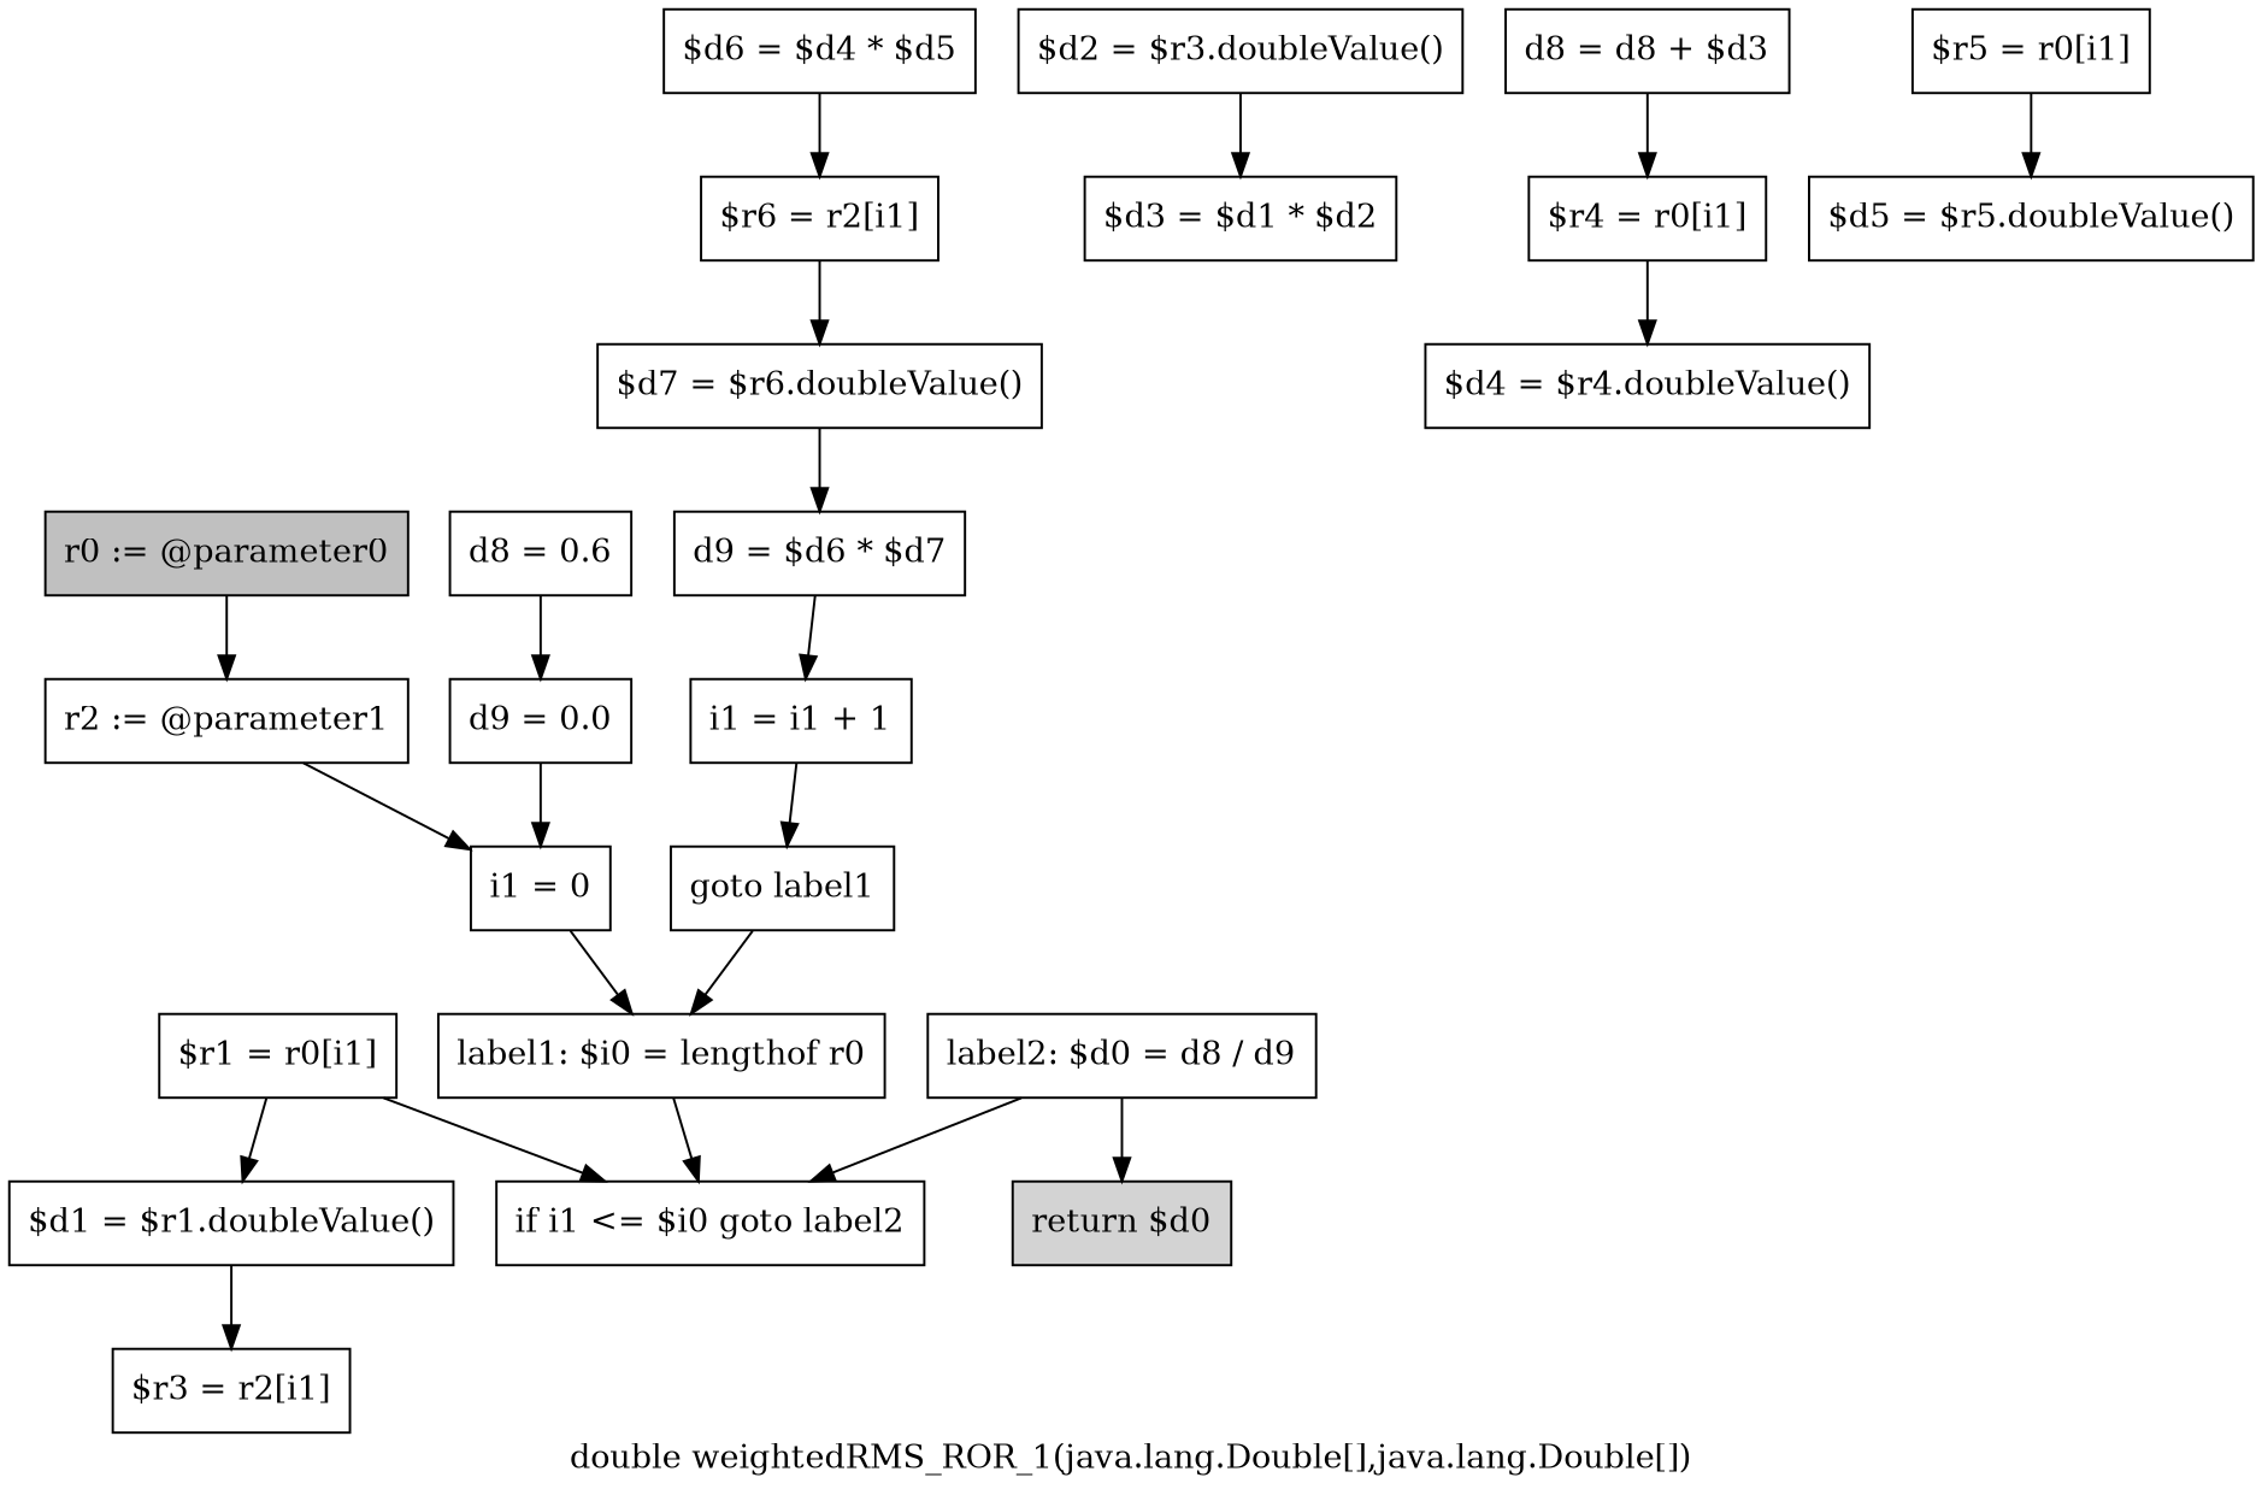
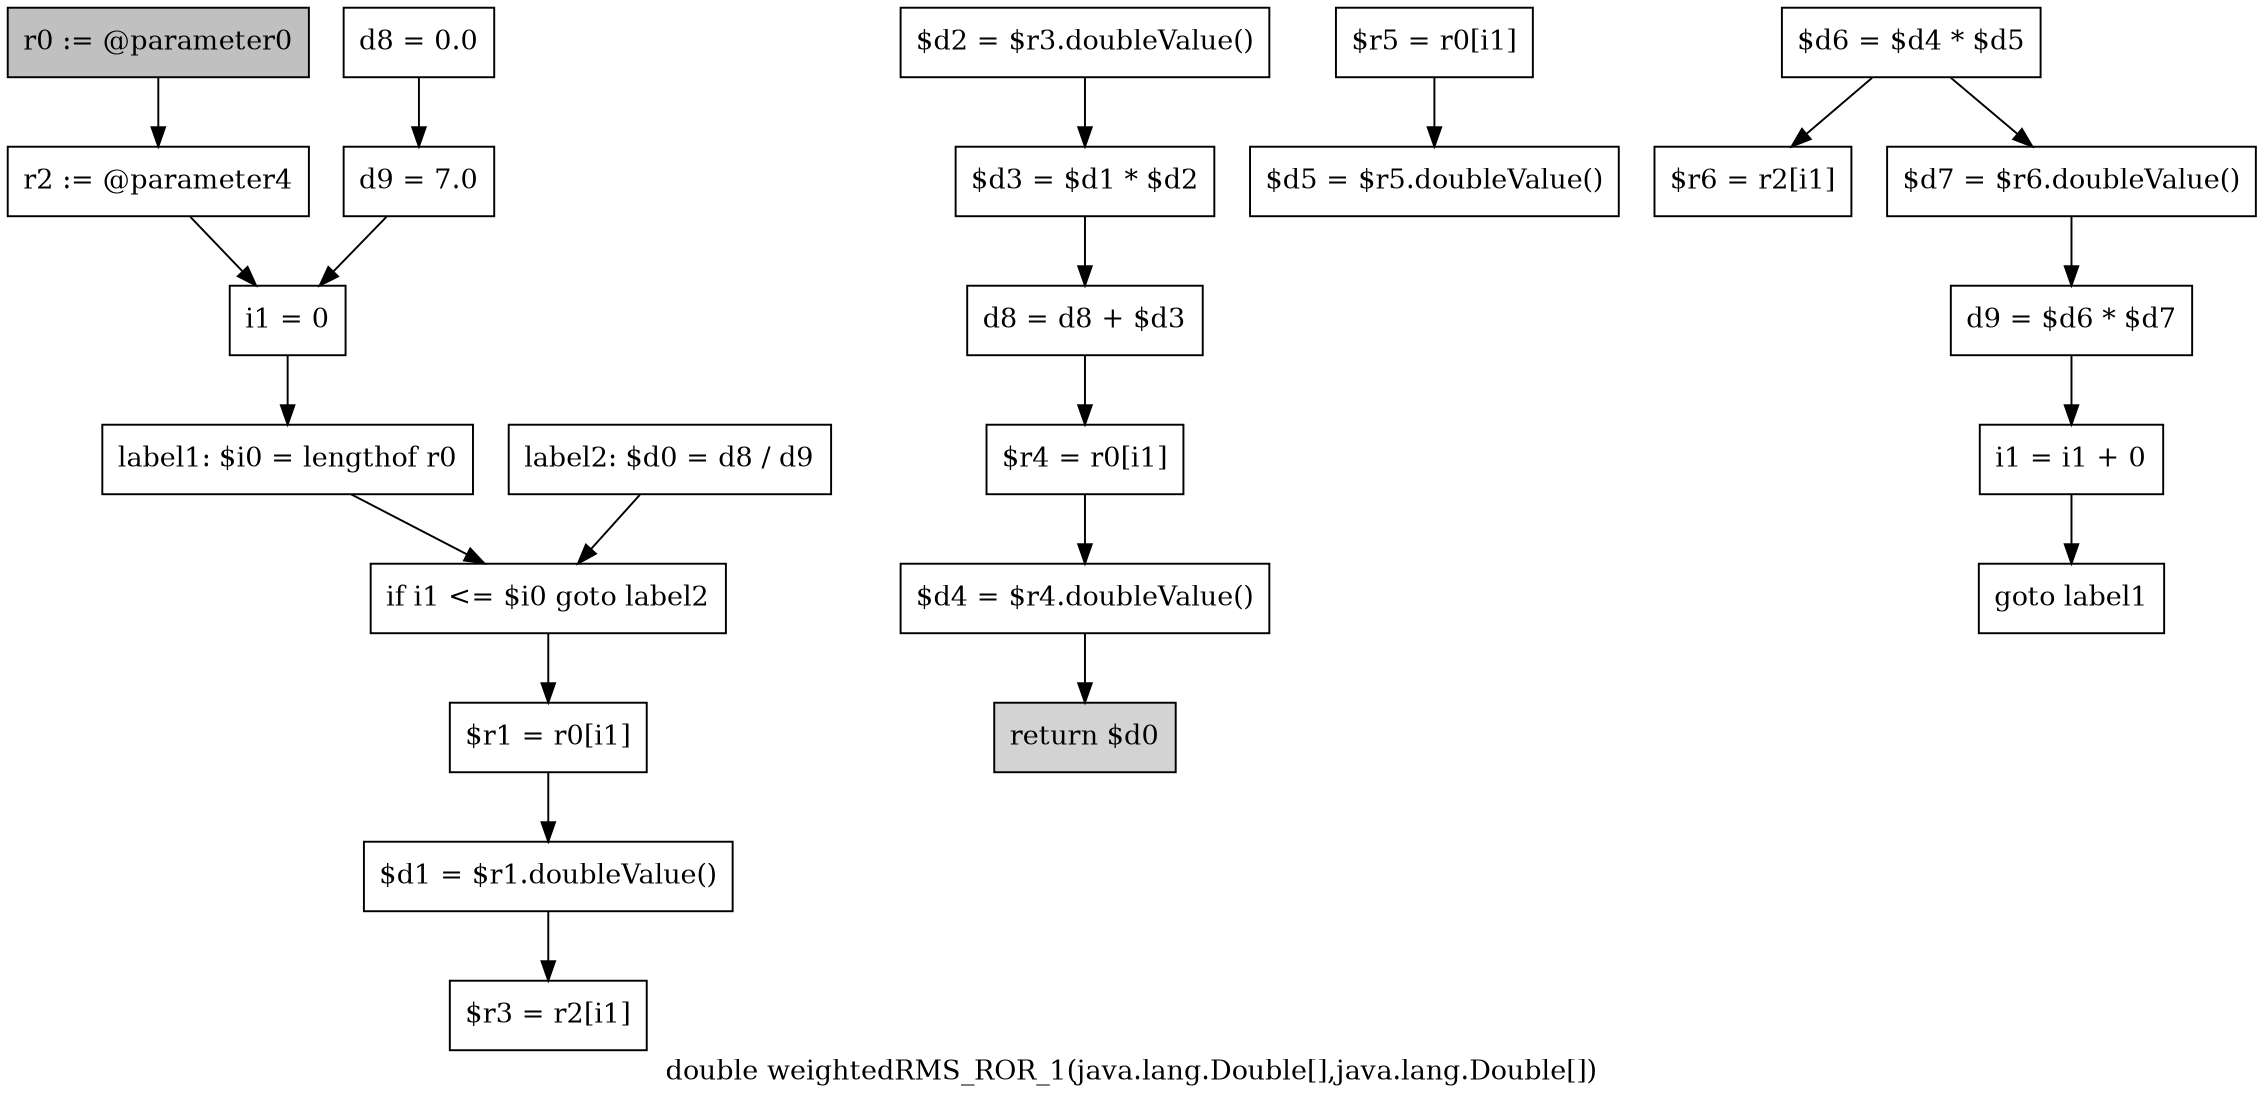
  digraph {
    label="double weightedRMS_ROR_1(java.lang.Double[],java.lang.Double[])"
    node [shape=box]
    n1 [fillcolor=gray label="r0 := @parameter0" style=filled]
-   n2 [label="r2 := @parameter1"]
+   n2 [label="r2 := @parameter4"]
    n3 [label="i1 = 0"]
-   n4 [label="d8 = 0.6"]
-   n5 [label="d9 = 0.0"]
+   n4 [label="d8 = 0.0"]
+   n5 [label="d9 = 7.0"]
    n6 [label="label1: $i0 = lengthof r0"]
    n7 [label="if i1 <= $i0 goto label2"]
    n8 [label="$r1 = r0[i1]"]
    n9 [label="$d1 = $r1.doubleValue()"]
    n10 [label="label2: $d0 = d8 / d9"]
    n11 [fillcolor=lightgray label="return $d0" style=filled]
    n12 [label="$r3 = r2[i1]"]
    n13 [label="$d2 = $r3.doubleValue()"]
    n14 [label="$d3 = $d1 * $d2"]
    n15 [label="d8 = d8 + $d3"]
    n16 [label="$r4 = r0[i1]"]
    n17 [label="$d4 = $r4.doubleValue()"]
    n18 [label="$r5 = r0[i1]"]
    n19 [label="$d5 = $r5.doubleValue()"]
    n20 [label="$d6 = $d4 * $d5"]
    n21 [label="$r6 = r2[i1]"]
    n22 [label="$d7 = $r6.doubleValue()"]
    n23 [label="d9 = $d6 * $d7"]
-   n24 [label="i1 = i1 + 1"]
+   n24 [label="i1 = i1 + 0"]
    n25 [label="goto label1"]
    n1 -> n2
    n2 -> n3
    n3 -> n6
    n4 -> n5
    n5 -> n3
    n6 -> n7
-   n8 -> n7
+   n7 -> n8
    n8 -> n9
    n9 -> n12
    n10 -> n7
-   n10 -> n11
+   n17 -> n11
    n13 -> n14
+   n14 -> n15
    n15 -> n16
    n16 -> n17
    n18 -> n19
    n20 -> n21
-   n21 -> n22
+   n20 -> n22
    n22 -> n23
    n23 -> n24
    n24 -> n25
-   n25 -> n6
  }
